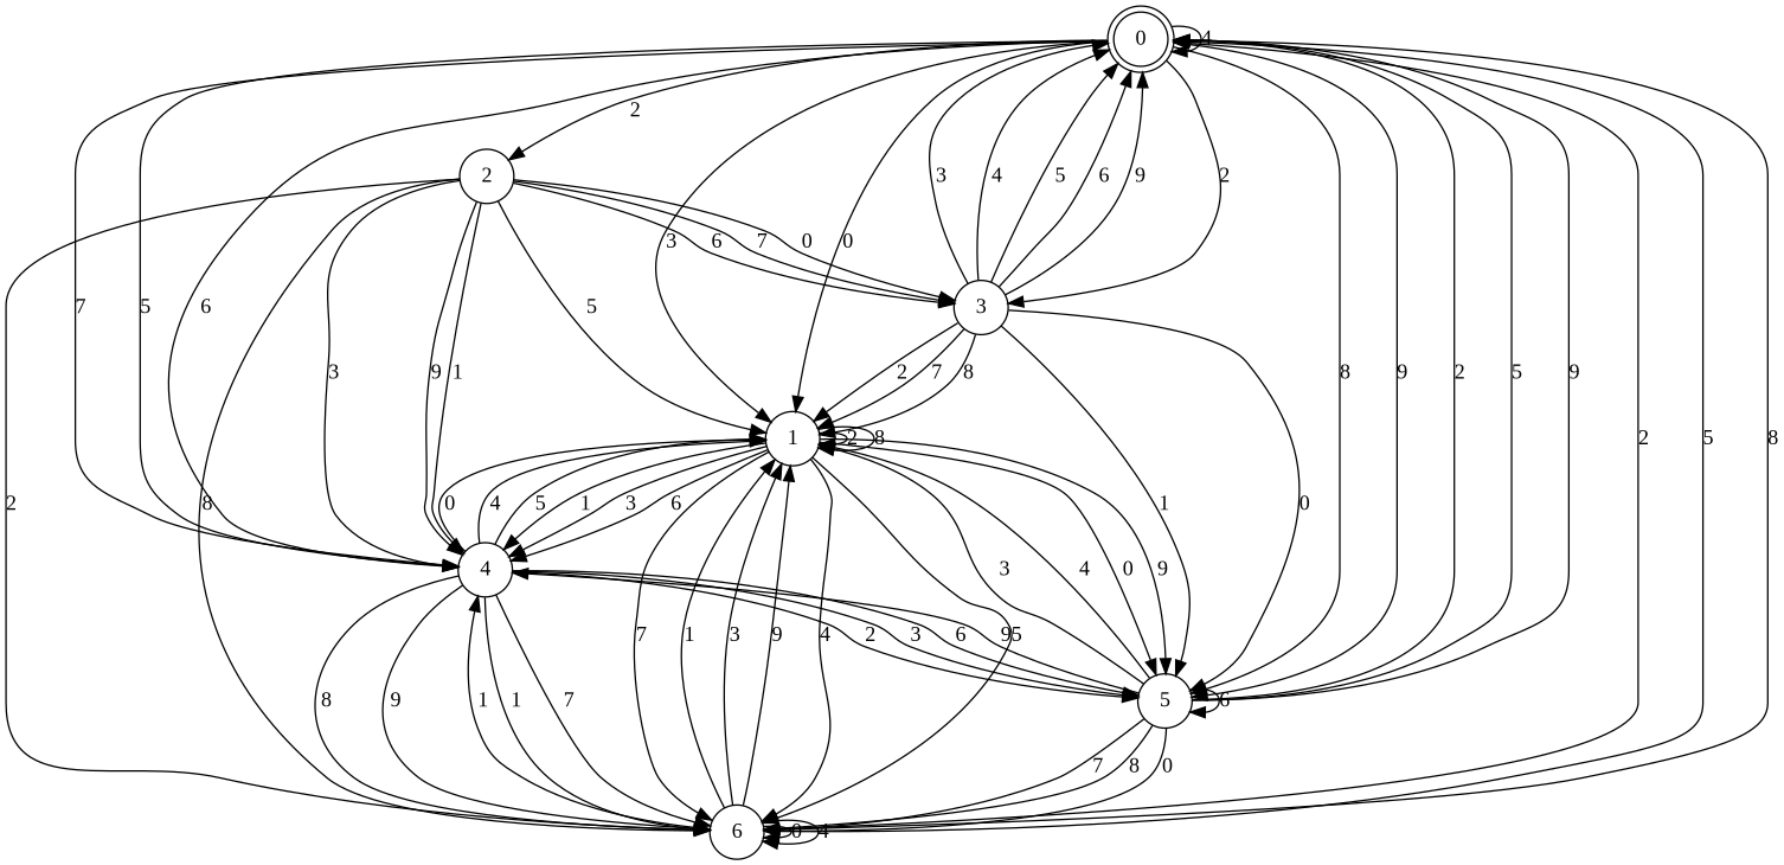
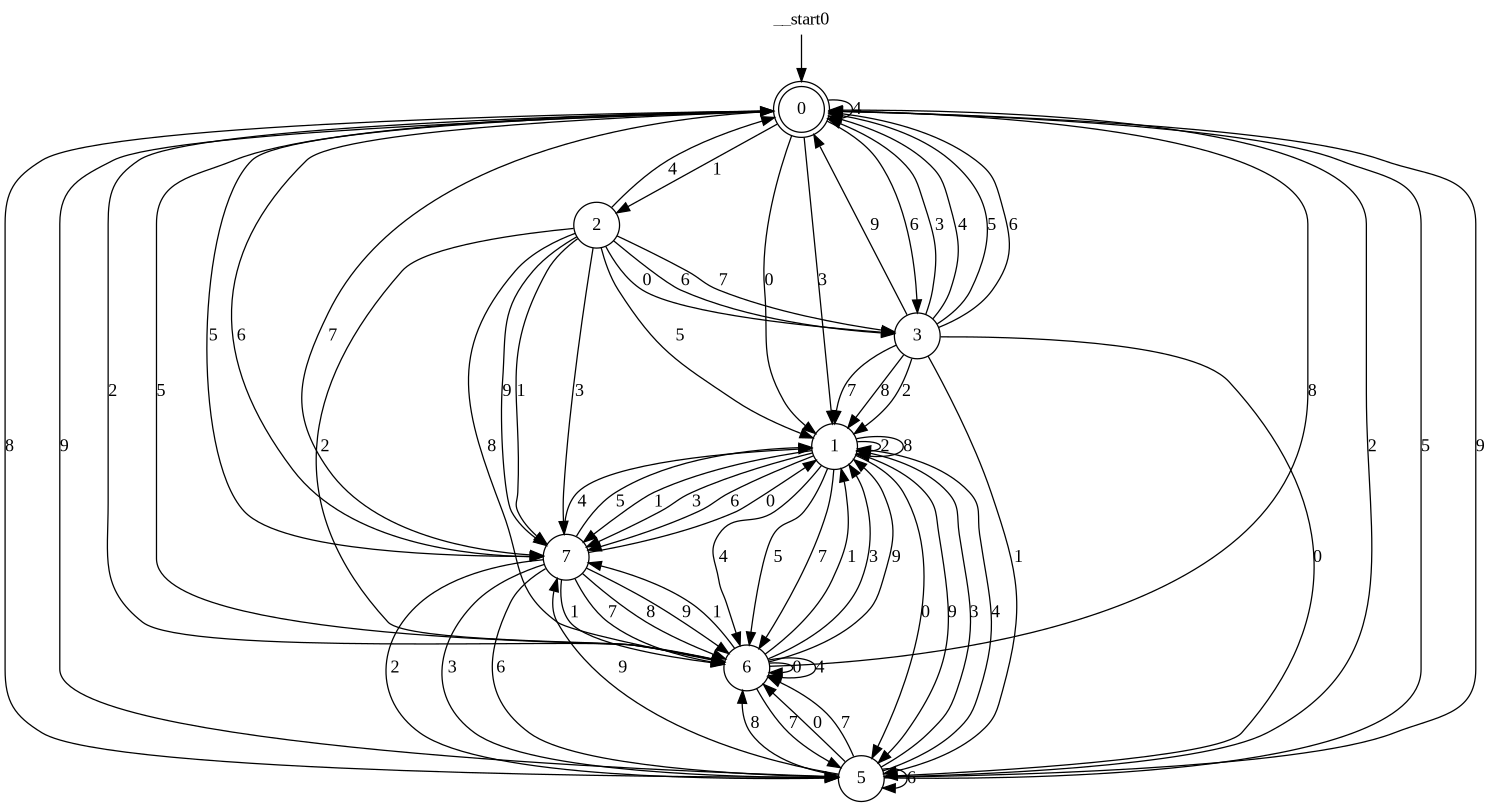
  digraph {
    fontname="Liberation Serif"
    node [fontname="Liberation Serif" shape=circle]
    edge [fontname="Liberation Serif"]
    n1 [label=0 shape=doublecircle]
    n2 [label=1]
    n3 [label=2]
    n4 [label=3]
-   n5 [label=4]
+   n5 [label=7]
    n6 [label=5]
    n7 [label=6]
+   __start0 [height=0 shape=none width=0]
    n1 -> n1 [label=4]
    n1 -> n2 [label=0]
    n1 -> n2 [label=3]
-   n1 -> n3 [label=2]
-   n1 -> n4 [label=2]
+   n1 -> n3 [label=1]
+   n1 -> n4 [label=6]
    n1 -> n5 [label=5]
    n1 -> n5 [label=6]
    n1 -> n5 [label=7]
    n1 -> n6 [label=8]
    n1 -> n6 [label=9]
    n2 -> n2 [label=2]
    n2 -> n2 [label=8]
    n2 -> n5 [label=1]
    n2 -> n5 [label=3]
    n2 -> n5 [label=6]
    n2 -> n6 [label=0]
    n2 -> n6 [label=9]
    n2 -> n7 [label=4]
    n2 -> n7 [label=5]
    n2 -> n7 [label=7]
+   n3 -> n1 [label=4]
    n3 -> n2 [label=5]
    n3 -> n4 [label=0]
    n3 -> n4 [label=6]
    n3 -> n4 [label=7]
    n3 -> n5 [label=1]
    n3 -> n5 [label=3]
    n3 -> n5 [label=9]
    n3 -> n7 [label=2]
    n3 -> n7 [label=8]
    n4 -> n1 [label=3]
    n4 -> n1 [label=4]
    n4 -> n1 [label=5]
    n4 -> n1 [label=6]
    n4 -> n1 [label=9]
    n4 -> n2 [label=2]
    n4 -> n2 [label=7]
    n4 -> n2 [label=8]
    n4 -> n6 [label=0]
    n4 -> n6 [label=1]
    n5 -> n2 [label=0]
    n5 -> n2 [label=4]
    n5 -> n2 [label=5]
    n5 -> n6 [label=2]
    n5 -> n6 [label=3]
    n5 -> n6 [label=6]
    n5 -> n7 [label=1]
    n5 -> n7 [label=7]
    n5 -> n7 [label=8]
    n5 -> n7 [label=9]
    n6 -> n1 [label=2]
    n6 -> n1 [label=5]
    n6 -> n1 [label=9]
    n6 -> n2 [label=3]
    n6 -> n2 [label=4]
    n6 -> n5 [label=9]
    n6 -> n6 [label=6]
    n6 -> n7 [label=0]
    n6 -> n7 [label=7]
    n6 -> n7 [label=8]
    n7 -> n1 [label=2]
    n7 -> n1 [label=5]
    n7 -> n1 [label=8]
    n7 -> n2 [label=1]
    n7 -> n2 [label=3]
    n7 -> n2 [label=9]
    n7 -> n5 [label=1]
+   n7 -> n6 [label=7]
    n7 -> n7 [label=0]
    n7 -> n7 [label=4]
+   __start0 -> n1
  }
